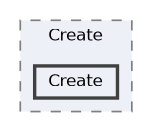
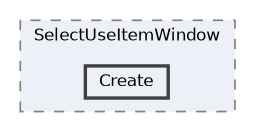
  digraph {
    compound=true
    n1 [color=grey25 fillcolor="#edf0f7" fontname=Helvetica fontsize=10 height=0.2 label=Create shape=box style="filled,bold" width=0.4]
    subgraph cluster_1 {
      bgcolor="#edf0f7"
      fontname=Helvetica
      fontsize=10
-     label=Create
+     label=SelectUseItemWindow
      pencolor=grey50
      style="filled,dashed"
      n1
    }
  }
